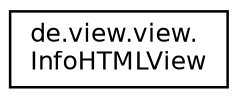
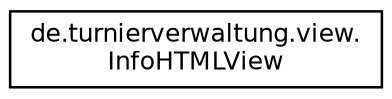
  digraph {
    rankdir=LR
    fontname="DejaVu Sans"
-   n1 [color=black fillcolor=white fontname="DejaVu Sans" fontsize=10 height=0.2 label="de.view.view.\lInfoHTMLView" shape=record style=filled width=0.4]
+   n1 [color=black fillcolor=white fontname="DejaVu Sans" fontsize=10 height=0.2 label="de.turnierverwaltung.view.\lInfoHTMLView" shape=record style=filled width=0.4]
  }
